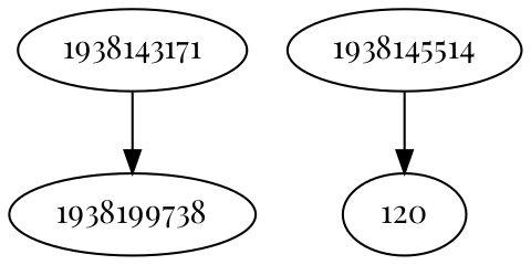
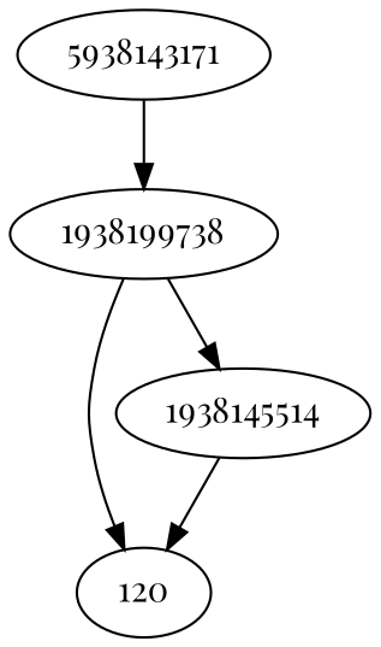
  strict digraph {
    fontname="Playfair Display"
    node [fontname="Playfair Display"]
    edge [fontname="Playfair Display"]
    n1 [label=1938199738]
-   1938143171
+   1938143171 [label=5938143171]
    120
    1938145514
+   n1 -> 120
+   n1 -> 1938145514
    1938143171 -> n1
    1938145514 -> 120
  }
